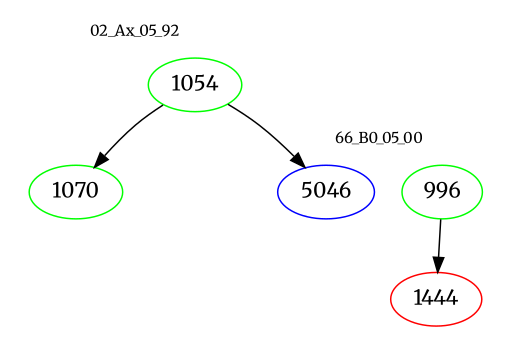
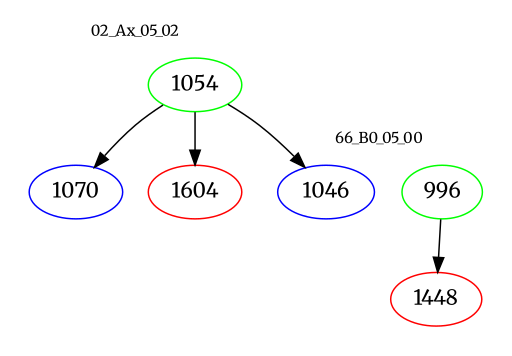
  digraph {
    fontname=Merriweather
    node [color=green fontname=Merriweather]
    edge [color=black fontname=Merriweather]
    n1 [label=1054]
-   n2 [label=1070]
+   n2 [color=blue label=1070]
+   n3 [color=red label=1604]
    n4 [label=996]
-   n5 [color=blue label=5046]
-   n6 [color=red label=1444]
+   n5 [color=blue label=1046]
+   n6 [color=red label=1448]
    subgraph cluster_1 {
      color=white
      fontsize=10
-     label="02_Ax_05_92"
+     label="02_Ax_05_02"
      n1
      n2
+     n3
    }
    subgraph cluster_2 {
      color=white
      fontsize=10
      label="66_B0_05_00"
      n4
      n5
      n6
    }
    n1 -> n2
+   n1 -> n3
    n1 -> n5
    n4 -> n6
  }
